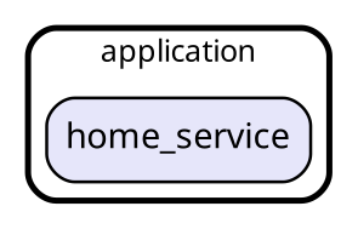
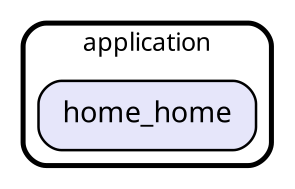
  digraph {
    fontname="Noto Sans"
    fontsize=13
    penwidth=2.6
    style=rounded
    rankdir=LR
-   n1 [fillcolor=Lavender fontname="Noto Sans" fontsize=15 label=home_service penwidth=1.3 shape=rect style="filled,rounded"]
+   n1 [fillcolor=Lavender fontname="Noto Sans" fontsize=15 label=home_home penwidth=1.3 shape=rect style="filled,rounded"]
    subgraph cluster_1 {
      label=application
      n1
    }
  }
